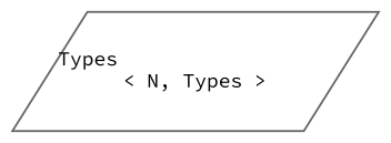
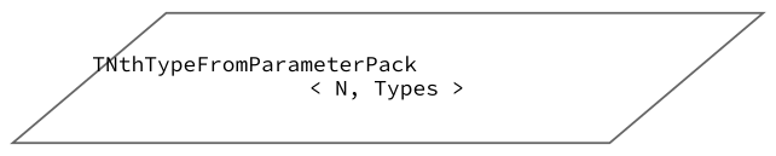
  digraph {
    rankdir=LR
    fontname="Source Code Pro"
-   n1 [color=gray40 fillcolor=white fontname="Source Code Pro" fontsize=10 height=0.2 label="Types\l\< N, Types \>" shape=parallelogram style=filled width=0.4]
+   n1 [color=gray40 fillcolor=white fontname="Source Code Pro" fontsize=10 height=0.2 label="TNthTypeFromParameterPack\l\< N, Types \>" shape=parallelogram style=filled width=0.4]
  }
